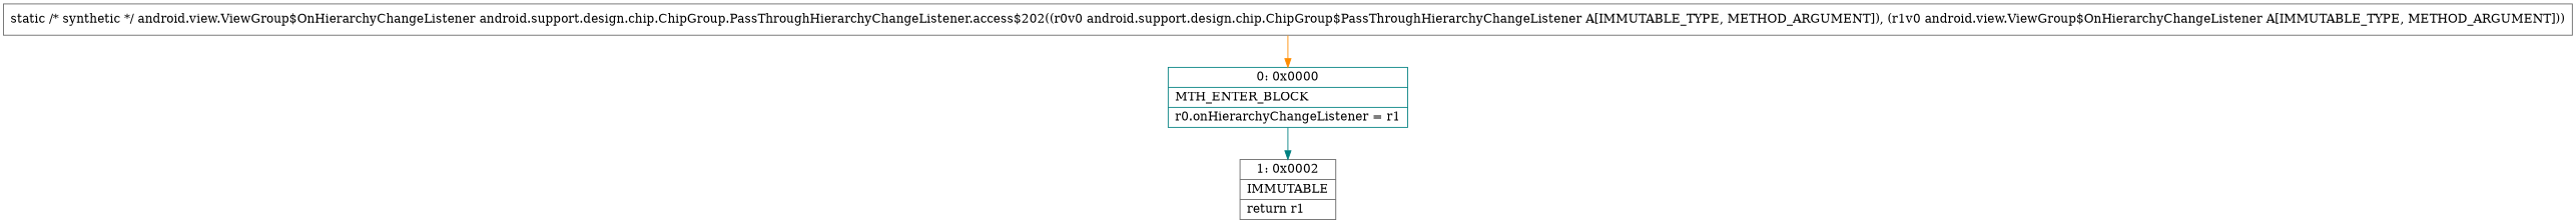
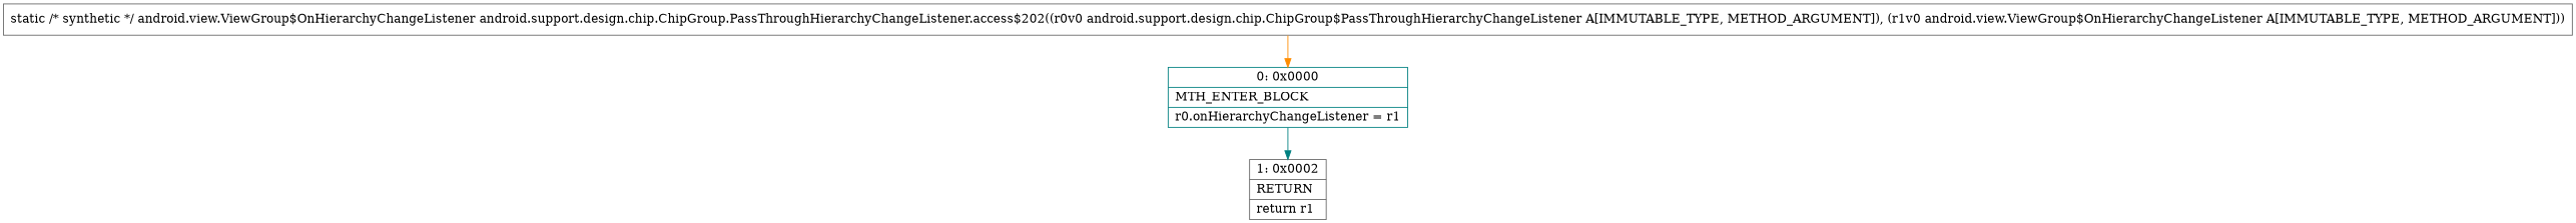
  digraph {
    node [shape=record color=gray40]
    n1 [label="{0\:\ 0x0000|MTH_ENTER_BLOCK\l|r0.onHierarchyChangeListener = r1\l}" color=teal]
-   n2 [label="{1\:\ 0x0002|IMMUTABLE\l|return r1\l}"]
+   n2 [label="{1\:\ 0x0002|RETURN\l|return r1\l}"]
    n3 [label="{static \/* synthetic *\/ android.view.ViewGroup$OnHierarchyChangeListener android.support.design.chip.ChipGroup.PassThroughHierarchyChangeListener.access$202((r0v0 android.support.design.chip.ChipGroup$PassThroughHierarchyChangeListener A[IMMUTABLE_TYPE, METHOD_ARGUMENT]), (r1v0 android.view.ViewGroup$OnHierarchyChangeListener A[IMMUTABLE_TYPE, METHOD_ARGUMENT])) }"]
    n1 -> n2 [color=teal]
    n3 -> n1 [color=darkorange]
  }
